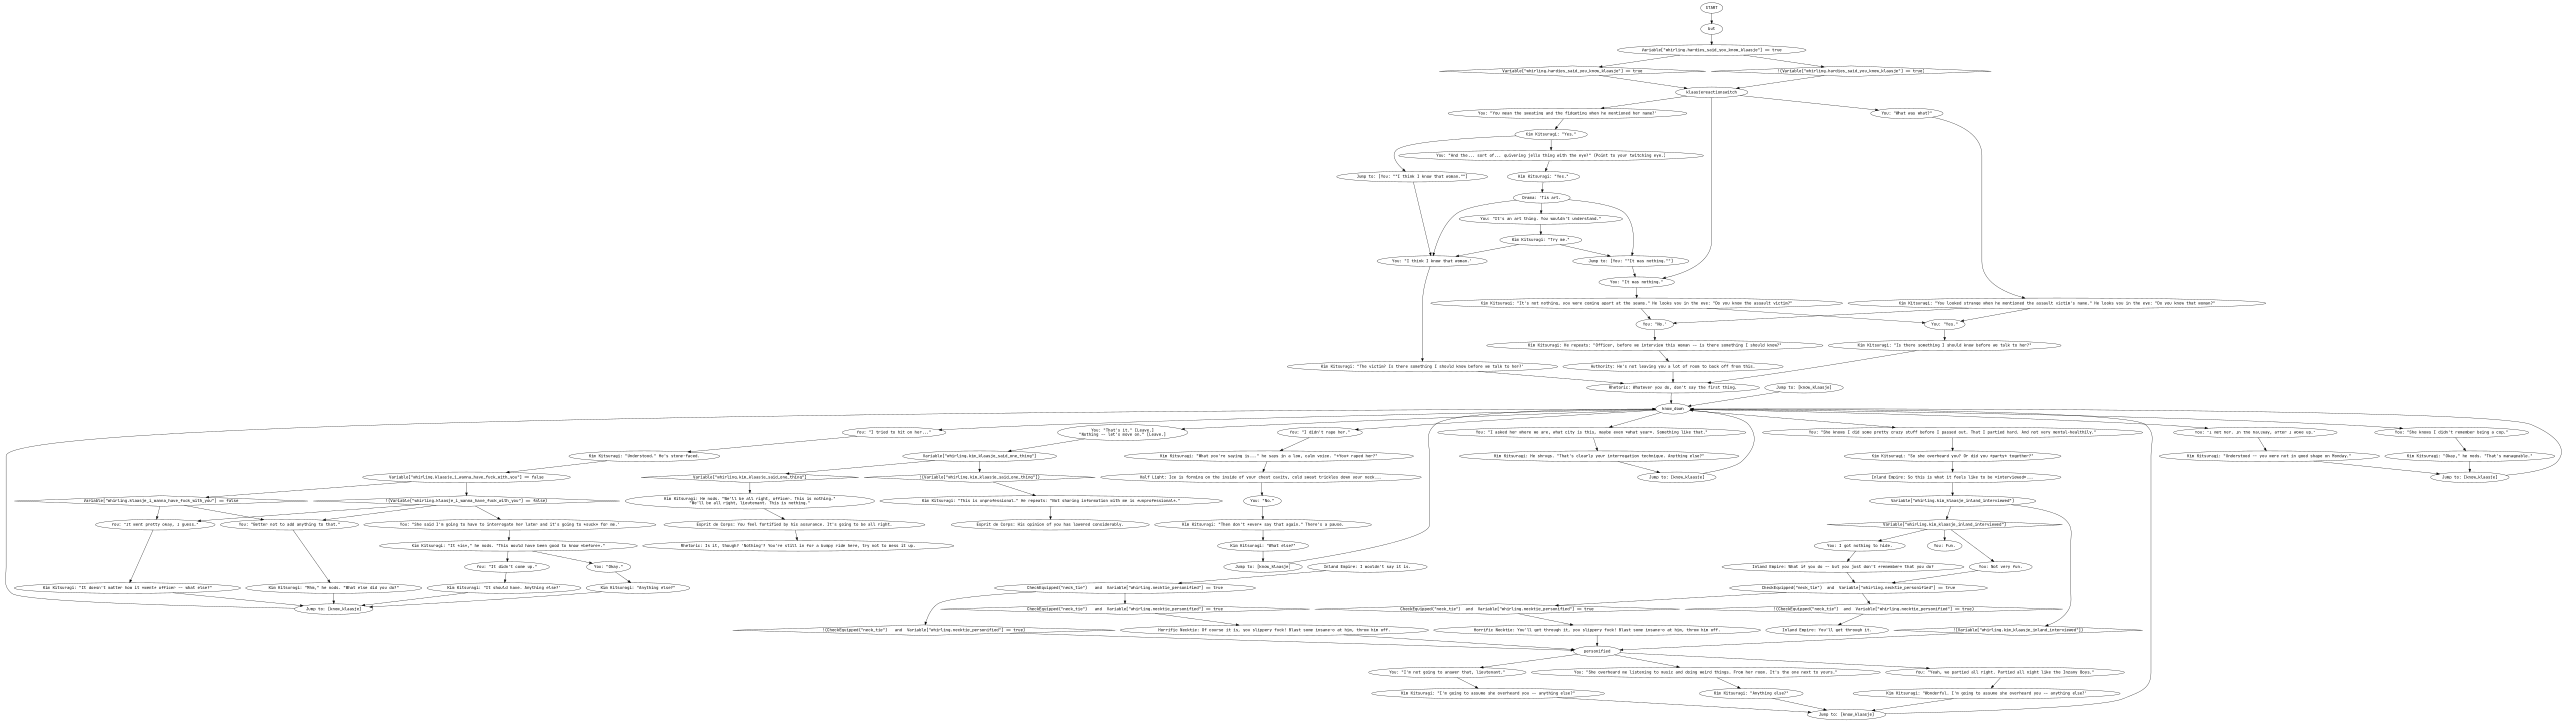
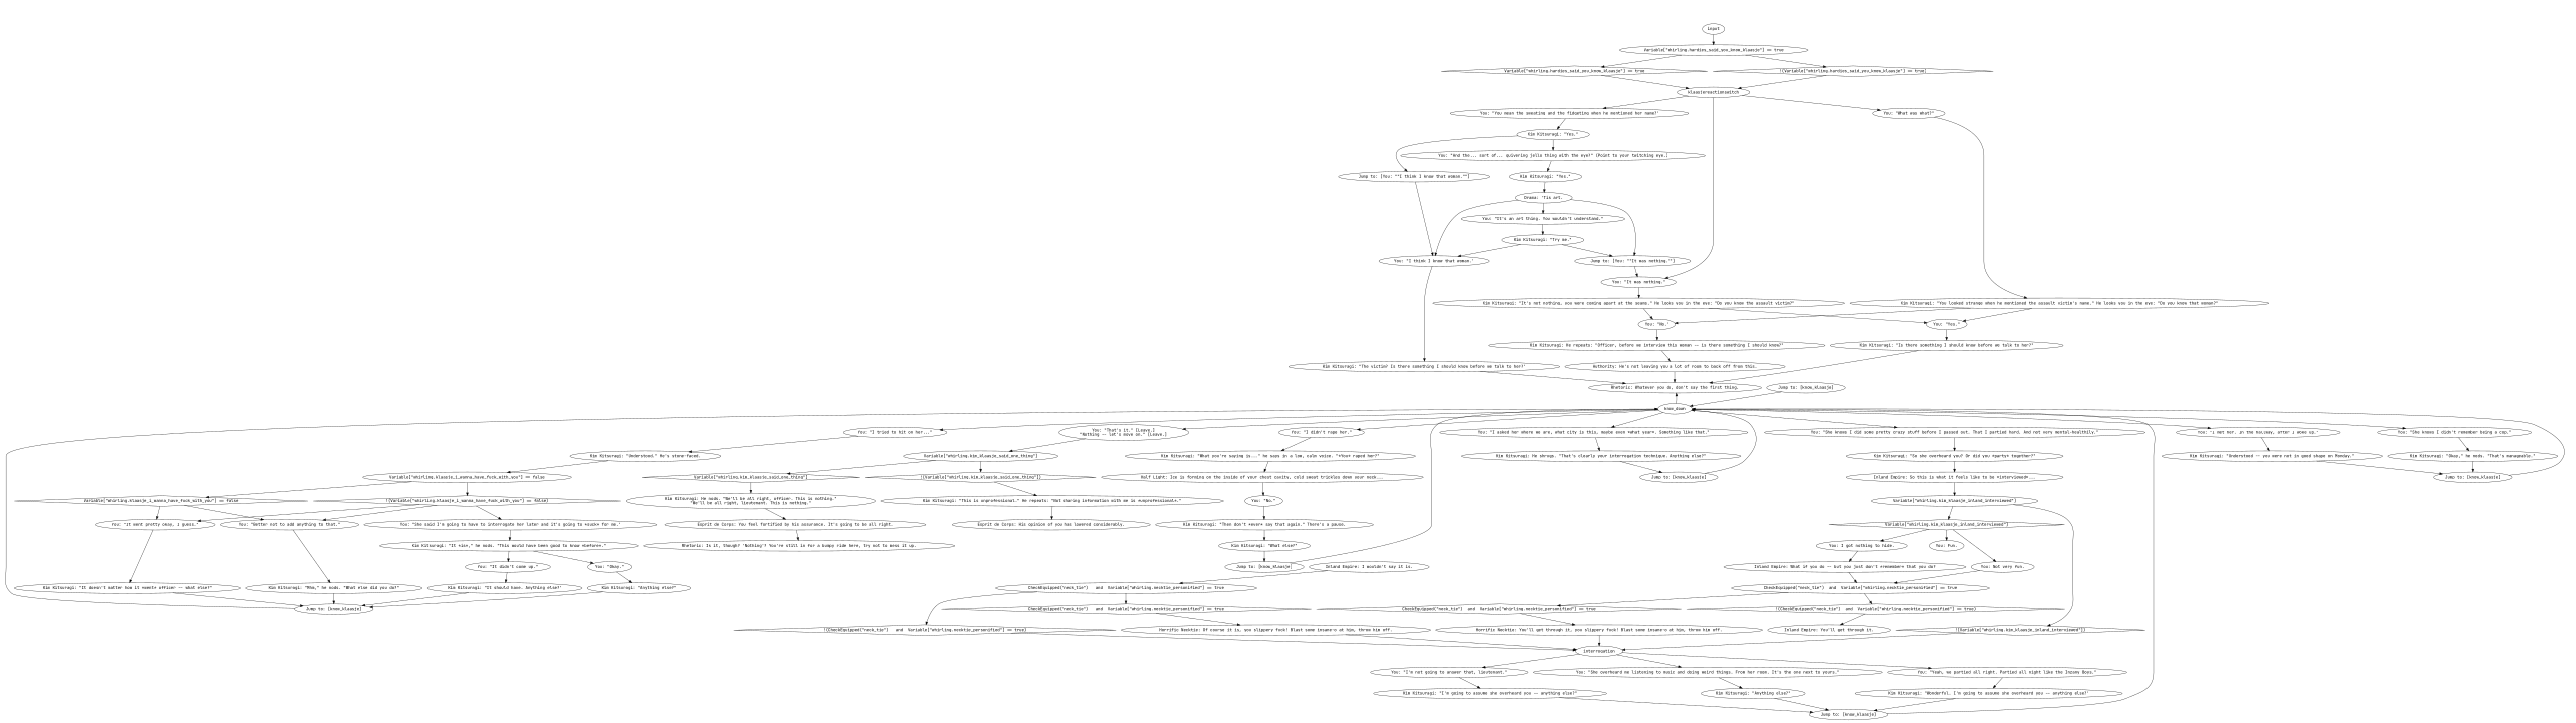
  digraph {
    fontname="JetBrains Mono"
    node [fontname="JetBrains Mono"]
    edge [fontname="JetBrains Mono"]
-   n1 [label=START]
-   n2 [label=but]
+   n2 [label=input]
    n3 [label="Variable[\"whirling.hardies_said_you_know_klaasje\"] == true"]
    n4 [label="Variable[\"whirling.hardies_said_you_know_klaasje\"] == true" shape=diamond]
    n5 [label="!(Variable[\"whirling.hardies_said_you_know_klaasje\"] == true)" shape=diamond]
    n6 [label="Kim Kitsuragi: \"Try me.\""]
    n7 [label="You: \"I think I know that woman.\""]
    n8 [label="Jump to: [You: \"\"It was nothing.\"\"]"]
    n9 [label="Kim Kitsuragi: \"The victim? Is there something I should know before we talk to her?\""]
    n10 [label="You: \"It was nothing.\""]
    n11 [label="You: \"No.\""]
    n12 [label="Kim Kitsuragi: \"Then don't *ever* say that again.\" There's a pause."]
    n13 [label="Kim Kitsuragi: \"What else?\""]
    n14 [label="Variable[\"whirling.kim_klaasje_inland_interviewed\"]"]
    n15 [label="Variable[\"whirling.kim_klaasje_inland_interviewed\"]" shape=diamond]
    n16 [label="!(Variable[\"whirling.kim_klaasje_inland_interviewed\"])" shape=diamond]
    n17 [label="You: Not very fun."]
    n18 [label="You: Fun."]
    n19 [label="You: I got nothing to hide."]
-   n20 [label=personified]
+   n20 [label=interrogation]
    n21 [label="CheckEquipped(\"neck_tie\")  and  Variable[\"whirling.necktie_personified\"] == true"]
    n22 [label="Inland Empire: What if you do -- but you just don't *remember* that you do?"]
    n23 [label="You: \"I'm not going to answer that, lieutenant.\""]
    n24 [label="You: \"She overheard me listening to music and doing weird things. From her room. It's the one next to yours.\""]
    n25 [label="You: \"Yeah, we partied all right. Partied all night like the Inzany Boys.\""]
    n26 [label="Kim Kitsuragi: \"Mhm,\" he nods. \"What else did you do?\""]
    n27 [label="Jump to: [know_klaasje]"]
    n28 [label=know_down]
    n29 [label="You: \"That's it.\" [Leave.]\n\"Nothing -- let's move on.\" [Leave.]"]
    n30 [label="You: \"I didn't rape her.\""]
    n31 [label="You: \"I asked her where we are, what city is this, maybe even *what year*. Something like that.\""]
    n32 [label="You: \"She knows I did some pretty crazy stuff before I passed out. That I partied hard. And not very mental-healthily.\""]
    n33 [label="You: \"I tried to hit on her...\""]
    n34 [label="You: \"I met her. In the hallway, after I woke up.\""]
    n35 [label="You: \"She knows I didn't remember being a cop.\""]
    n36 [label="Variable[\"whirling.kim_klaasje_said_one_thing\"]"]
    n37 [label="Kim Kitsuragi: \"What you're saying is...\" he says in a low, calm voice. \"*You* raped her?\""]
    n38 [label="Kim Kitsuragi: He shrugs. \"That's clearly your interrogation technique. Anything else?\""]
    n39 [label="Kim Kitsuragi: \"So she overheard you? Or did you *party* together?\""]
    n40 [label="Kim Kitsuragi: \"Understood.\" He's stone-faced."]
    n41 [label="Kim Kitsuragi: \"Understood -- you were not in good shape on Monday.\""]
    n42 [label="Kim Kitsuragi: \"Okay,\" he nods. \"That's manageable.\""]
    n43 [label="Horrific Necktie: You'll get through it, you slippery fuck! Blast some insane-o at him, throw him off."]
    n44 [label="Kim Kitsuragi: \"I'm going to assume she overheard you -- anything else?\""]
    n45 [label="Kim Kitsuragi: \"Anything else?\""]
    n46 [label="Kim Kitsuragi: \"Wonderful. I'm going to assume she overheard you -- anything else?\""]
    n47 [label="You: \"Better not to add anything to that.\""]
    n48 [label="Kim Kitsuragi: He repeats: \"Officer, before we interview this woman -- is there something I should know?\""]
    n49 [label="Authority: He's not leaving you a lot of room to back off from this."]
    n50 [label="Rhetoric: Whatever you do, don't say the first thing."]
    n51 [label="Variable[\"whirling.kim_klaasje_said_one_thing\"]" shape=diamond]
    n52 [label="!(Variable[\"whirling.kim_klaasje_said_one_thing\"])" shape=diamond]
    n53 [label="Jump to: [know_klaasje]"]
    n54 [label=klaasjereactionswitch]
    n55 [label="You: \"What was what?\""]
    n56 [label="You: \"You mean the sweating and the fidgeting when he mentioned her name?\""]
    n57 [label="Kim Kitsuragi: \"You looked strange when he mentioned the assault victim's name.\" He looks you in the eye: \"Do you know that woman?\""]
    n58 [label="Kim Kitsuragi: \"Yes.\""]
    n59 [label="Kim Kitsuragi: \"It's not nothing, you were coming apart at the seams.\" He looks you in the eye: \"Do you know the assault victim?\""]
    n60 [label="Jump to: [know_klaasje]"]
    n61 [label="Half Light: Ice is forming on the inside of your chest cavity, cold sweat trickles down your neck..."]
    n62 [label="Jump to: [know_klaasje]"]
    n63 [label="Kim Kitsuragi: \"Is there something I should know before we talk to her?\""]
    n64 [label="Inland Empire: You'll get through it."]
    n65 [label="CheckEquipped(\"neck_tie\")   and  Variable[\"whirling.necktie_personified\"] == true"]
    n66 [label="CheckEquipped(\"neck_tie\")   and  Variable[\"whirling.necktie_personified\"] == true" shape=diamond]
    n67 [label="!(CheckEquipped(\"neck_tie\")   and  Variable[\"whirling.necktie_personified\"] == true)" shape=diamond]
    n68 [label="Horrific Necktie: Of course it is, you slippery fuck! Blast some insane-o at him, throw him off."]
    n69 [label="Esprit de Corps: His opinion of you has lowered considerably."]
    n70 [label="Drama: 'Tis art."]
    n71 [label="You: \"It's an art thing. You wouldn't understand.\""]
    n72 [label="You: \"Yes.\""]
    n73 [label="Jump to: [know_klaasje]"]
    n74 [label="You: \"No.\""]
    n75 [label="Inland Empire: So this is what it feels like to be *interviewed*..."]
    n76 [label="Esprit de Corps: You feel fortified by his assurance. It's going to be all right."]
    n77 [label="Rhetoric: Is it, though? 'Nothing'? You're still in for a bumpy ride here, try not to mess it up."]
    n78 [label="You: \"She said I'm going to have to interrogate her later and it's going to *suck* for me.\""]
    n79 [label="Kim Kitsuragi: \"It *is*,\" he nods. \"This would have been good to know *before*.\""]
    n80 [label="You: \"It didn't come up.\""]
    n81 [label="You: \"Okay.\""]
    n82 [label="You: \"And the... sort of... quivering jello thing with the eye?\" (Point to your twitching eye.)"]
    n83 [label="Kim Kitsuragi: \"Yes.\""]
    n84 [label="CheckEquipped(\"neck_tie\")  and  Variable[\"whirling.necktie_personified\"] == true" shape=diamond]
    n85 [label="!(CheckEquipped(\"neck_tie\")  and  Variable[\"whirling.necktie_personified\"] == true)" shape=diamond]
    n86 [label="Variable[\"whirling.klaasje_i_wanna_have_fuck_with_you\"] == false"]
    n87 [label="Variable[\"whirling.klaasje_i_wanna_have_fuck_with_you\"] == false" shape=diamond]
    n88 [label="!(Variable[\"whirling.klaasje_i_wanna_have_fuck_with_you\"] == false)" shape=diamond]
    n89 [label="You: \"It went pretty okay, I guess.\""]
    n90 [label="Kim Kitsuragi: \"It doesn't matter how it *went* officer -- what else?\""]
    n91 [label="Jump to: [You: \"\"I think I know that woman.\"\"]"]
    n92 [label="Inland Empire: I wouldn't say it is."]
    n93 [label="Jump to: [know_klaasje]"]
    n94 [label="Kim Kitsuragi: \"Anything else?\""]
    n95 [label="Kim Kitsuragi: He nods. \"We'll be all right, officer. This is nothing.\"\n\"We'll be all right, lieutenant. This is nothing.\""]
    n96 [label="Kim Kitsuragi: \"This is unprofessional.\" He repeats: \"Not sharing information with me is *unprofessional*.\""]
    n97 [label="Kim Kitsuragi: \"It should have. Anything else?\""]
-   n1 -> n2
    n2 -> n3
    n3 -> n4
    n3 -> n5
    n4 -> n54
    n5 -> n54
    n6 -> n7
    n6 -> n8
    n7 -> n9
    n8 -> n10
    n9 -> n50
    n10 -> n59
    n11 -> n12
    n12 -> n13
    n13 -> n93
    n14 -> n15
    n14 -> n16
    n15 -> n17
    n15 -> n18
    n15 -> n19
    n16 -> n20
    n17 -> n21
    n19 -> n22
    n20 -> n23
    n20 -> n24
    n20 -> n25
    n21 -> n84
    n21 -> n85
    n22 -> n21
    n23 -> n44
    n24 -> n45
    n25 -> n46
    n26 -> n27
    n27 -> n28
    n28 -> n29
    n28 -> n30
    n28 -> n31
    n28 -> n32
    n28 -> n33
    n28 -> n34
    n28 -> n35
    n29 -> n36
    n30 -> n37
    n31 -> n38
    n32 -> n39
    n33 -> n40
    n34 -> n41
    n35 -> n42
    n36 -> n51
    n36 -> n52
    n37 -> n61
    n38 -> n62
    n39 -> n75
    n40 -> n86
    n41 -> n73
    n42 -> n73
    n43 -> n20
    n44 -> n53
    n45 -> n53
    n46 -> n53
    n47 -> n26
    n48 -> n49
    n49 -> n50
-   n50 -> n28
+   n28 -> n50
    n51 -> n95
    n52 -> n96
    n53 -> n28
    n54 -> n10
    n54 -> n55
    n54 -> n56
    n55 -> n57
    n56 -> n58
    n57 -> n72
    n57 -> n74
    n58 -> n82
    n58 -> n91
    n59 -> n72
    n59 -> n74
    n60 -> n28
    n61 -> n11
    n62 -> n28
    n63 -> n50
    n65 -> n66
    n65 -> n67
    n66 -> n68
    n67 -> n20
    n68 -> n20
    n70 -> n7
    n70 -> n8
    n70 -> n71
    n71 -> n6
    n72 -> n63
    n73 -> n28
    n74 -> n48
    n75 -> n14
    n76 -> n77
    n78 -> n79
    n79 -> n80
    n79 -> n81
    n80 -> n97
    n81 -> n94
    n82 -> n83
    n83 -> n70
    n84 -> n43
    n85 -> n64
    n86 -> n87
    n86 -> n88
    n87 -> n47
    n87 -> n89
    n88 -> n47
    n88 -> n78
    n88 -> n89
    n89 -> n90
    n90 -> n27
    n91 -> n7
    n92 -> n65
    n93 -> n28
    n94 -> n27
    n95 -> n76
    n96 -> n69
    n97 -> n27
  }
